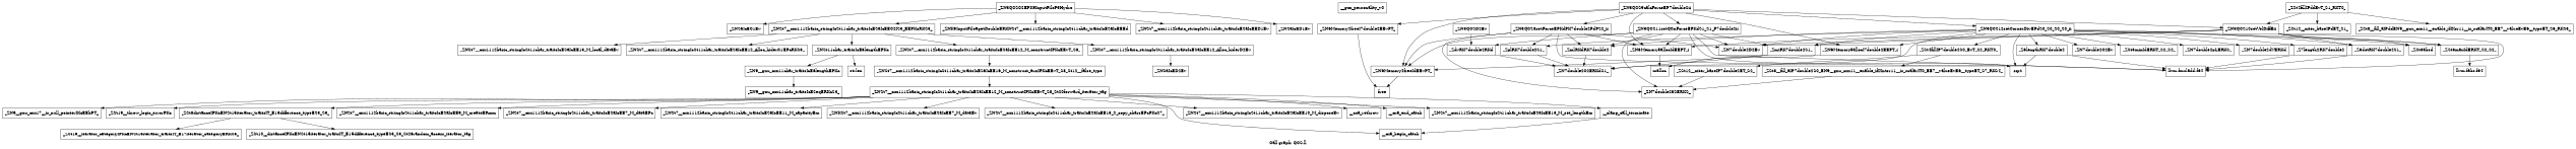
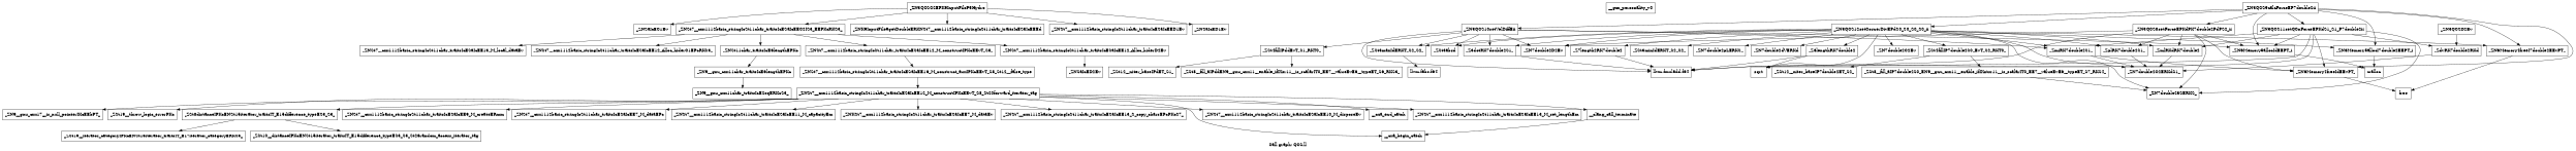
  digraph {
    label="Call graph: QCS.ll"
    node [shape=record]
    n1 [label="{_ZN3QCSC2EPK9InputFileP5Hydro}"]
    n2 [label="{_ZNSaIcEC1Ev}"]
    n3 [label="{_ZNSt7__cxx1112basic_stringIcSt11char_traitsIcESaIcEEC2IS3_EEPKcRKS3_}"]
    n4 [label="{_ZNK9InputFile9getDoubleERKNSt7__cxx1112basic_stringIcSt11char_traitsIcESaIcEEEd}"]
    n5 [label="{_ZNSt7__cxx1112basic_stringIcSt11char_traitsIcESaIcEED1Ev}"]
    n6 [label="{_ZNSaIcED1Ev}"]
    n7 [label="{_ZNSt7__cxx1112basic_stringIcSt11char_traitsIcESaIcEE13_M_local_dataEv}"]
    n8 [label="{_ZNSt7__cxx1112basic_stringIcSt11char_traitsIcESaIcEE12_Alloc_hiderC1EPcRKS3_}"]
    n9 [label="{_ZNSt11char_traitsIcE6lengthEPKc}"]
    n10 [label="{_ZNSt7__cxx1112basic_stringIcSt11char_traitsIcESaIcEE12_M_constructIPKcEEvT_S8_}"]
    n11 [label="{_ZNSt7__cxx1112basic_stringIcSt11char_traitsIcESaIcEE12_Alloc_hiderD2Ev}"]
    n12 [label="{_ZN9__gnu_cxx11char_traitsIcE6lengthEPKc}"]
-   n13 [label="{strlen}"]
    n14 [label="{_ZNSt7__cxx1112basic_stringIcSt11char_traitsIcESaIcEE16_M_construct_auxIPKcEEvT_S8_St12__false_type}"]
    n15 [label="{_ZNSaIcED2Ev}"]
    n16 [label="{_ZN9__gnu_cxx11char_traitsIcE2eqERKcS3_}"]
    n17 [label="{_ZNSt7__cxx1112basic_stringIcSt11char_traitsIcESaIcEE12_M_constructIPKcEEvT_S8_St20forward_iterator_tag}"]
    n18 [label="{__gxx_personality_v0}"]
    n19 [label="{_ZN3QCSD2Ev}"]
    n20 [label="{_ZdvRK7double2RKd}"]
    n21 [label="{_ZN3QCS9calcForceEP7double2ii}"]
    n22 [label="{_ZN6Memory5allocIdEEPT_i}"]
    n23 [label="{_ZN6Memory4freeI7double2EEvPT_}"]
    n24 [label="{_ZN6Memory4freeIdEEvPT_}"]
    n25 [label="{_ZN3QCS10setVelDiffEii}"]
    n26 [label="{_ZN3QCS8setForceEPKdPK7double2PdPS2_ii}"]
    n27 [label="{_ZN6Memory5allocI7double2EEPT_i}"]
    n28 [label="{_ZN3QCS12setCornerDivEPdS0_S0_S0_S0_ii}"]
    n29 [label="{_ZN3QCS11setQCnForceEPKdS1_S1_P7double2ii}"]
    n30 [label="{malloc}"]
    n31 [label="{free}"]
    n32 [label="{_ZN7double2D2Ev}"]
    n33 [label="{_ZSt3maxIdERKT_S2_S2_}"]
    n34 [label="{_ZmiRK7double2S1_}"]
    n35 [label="{_ZSt3absd}"]
    n36 [label="{_Z3dotRK7double2S1_}"]
    n37 [label="{llvm.fmuladd.f64}"]
    n38 [label="{_ZSt4fillIPddEvT_S1_RKT0_}"]
    n39 [label="{_ZplRK7double2S1_}"]
    n40 [label="{_ZN7double2aSERKS_}"]
    n41 [label="{_ZmlRKdRK7double2}"]
    n42 [label="{_ZN7double2C2Ev}"]
    n43 [label="{sqrt}"]
    n44 [label="{_Z7length2RK7double2}"]
    n45 [label="{_ZN7double2C2ERKdS1_}"]
    n46 [label="{_ZSt4fillIP7double2S0_EvT_S2_RKT0_}"]
    n47 [label="{_ZSt3minIdERKT_S2_S2_}"]
    n48 [label="{_ZN7double2pLERKS_}"]
    n49 [label="{_ZN7double2dVERKd}"]
    n50 [label="{_Z6lengthRK7double2}"]
    n51 [label="{llvm.fabs.f64}"]
    n52 [label="{_ZSt12__niter_baseIPdET_S1_}"]
    n53 [label="{_ZSt8__fill_aIPddEN9__gnu_cxx11__enable_ifIXsr11__is_scalarIT0_EE7__valueEvE6__typeET_S6_RKS3_}"]
    n54 [label="{_ZSt12__niter_baseIP7double2ET_S2_}"]
    n55 [label="{_ZSt8__fill_aIP7double2S0_EN9__gnu_cxx11__enable_ifIXntsr11__is_scalarIT0_EE7__valueEvE6__typeET_S7_RKS4_}"]
    n56 [label="{_ZN9__gnu_cxx17__is_null_pointerIKcEEbPT_}"]
    n57 [label="{_ZSt19__throw_logic_errorPKc}"]
    n58 [label="{_ZSt8distanceIPKcENSt15iterator_traitsIT_E15difference_typeES3_S3_}"]
    n59 [label="{_ZNSt7__cxx1112basic_stringIcSt11char_traitsIcESaIcEE9_M_createERmm}"]
    n60 [label="{_ZNSt7__cxx1112basic_stringIcSt11char_traitsIcESaIcEE7_M_dataEPc}"]
    n61 [label="{_ZNSt7__cxx1112basic_stringIcSt11char_traitsIcESaIcEE11_M_capacityEm}"]
    n62 [label="{_ZNKSt7__cxx1112basic_stringIcSt11char_traitsIcESaIcEE7_M_dataEv}"]
    n63 [label="{_ZNSt7__cxx1112basic_stringIcSt11char_traitsIcESaIcEE13_S_copy_charsEPcPKcS7_}"]
    n64 [label="{__cxa_begin_catch}"]
    n65 [label="{_ZNSt7__cxx1112basic_stringIcSt11char_traitsIcESaIcEE10_M_disposeEv}"]
-   n66 [label="{__cxa_rethrow}"]
    n67 [label="{__cxa_end_catch}"]
    n68 [label="{_ZNSt7__cxx1112basic_stringIcSt11char_traitsIcESaIcEE13_M_set_lengthEm}"]
    n69 [label="{__clang_call_terminate}"]
    n70 [label="{_ZSt19__iterator_categoryIPKcENSt15iterator_traitsIT_E17iterator_categoryERKS3_}"]
    n71 [label="{_ZSt10__distanceIPKcENSt15iterator_traitsIT_E15difference_typeES3_S3_St26random_access_iterator_tag}"]
    n1 -> n2
    n1 -> n3
    n1 -> n4
    n1 -> n5
    n1 -> n6
    n3 -> n7
    n3 -> n8
    n3 -> n9
    n3 -> n10
    n3 -> n11
    n9 -> n12
-   n9 -> n13
    n10 -> n14
    n11 -> n15
    n12 -> n16
    n14 -> n17
    n17 -> n56
    n17 -> n57
    n17 -> n58
    n17 -> n59
    n17 -> n60
    n17 -> n61
    n17 -> n62
    n17 -> n63
    n17 -> n64
    n17 -> n65
-   n17 -> n66
    n17 -> n67
    n17 -> n68
    n17 -> n69
    n19 -> n20
    n20 -> n45
    n21 -> n22
    n21 -> n23
    n21 -> n24
    n21 -> n25
    n21 -> n26
    n21 -> n27
    n21 -> n28
    n21 -> n29
    n22 -> n30
    n23 -> n31
    n24 -> n31
    n25 -> n22
    n25 -> n32
    n25 -> n33
    n25 -> n34
    n25 -> n35
    n25 -> n36
    n25 -> n37
-   n38 -> n25
+   n25 -> n38
    n26 -> n22
    n26 -> n24
    n26 -> n32
    n26 -> n37
    n26 -> n39
    n26 -> n40
    n26 -> n41
    n27 -> n30
+   n28 -> n23
    n28 -> n27
    n28 -> n32
    n28 -> n33
    n28 -> n34
    n28 -> n35
    n28 -> n36
    n28 -> n39
-   n54 -> n40
+   n28 -> n40
    n28 -> n41
    n28 -> n42
    n28 -> n43
    n28 -> n44
    n28 -> n45
    n28 -> n46
    n28 -> n47
    n28 -> n48
    n28 -> n49
    n28 -> n50
    n29 -> n20
    n29 -> n22
    n29 -> n24
-   n29 -> n32
    n29 -> n34
    n29 -> n37
    n29 -> n40
    n29 -> n41
    n29 -> n43
    n33 -> n51
    n34 -> n24
    n34 -> n45
    n36 -> n37
    n38 -> n52
    n38 -> n53
    n39 -> n45
    n41 -> n45
    n44 -> n37
    n46 -> n54
    n46 -> n55
    n50 -> n37
    n50 -> n43
    n55 -> n40
    n58 -> n70
    n58 -> n71
    n69 -> n64
  }
